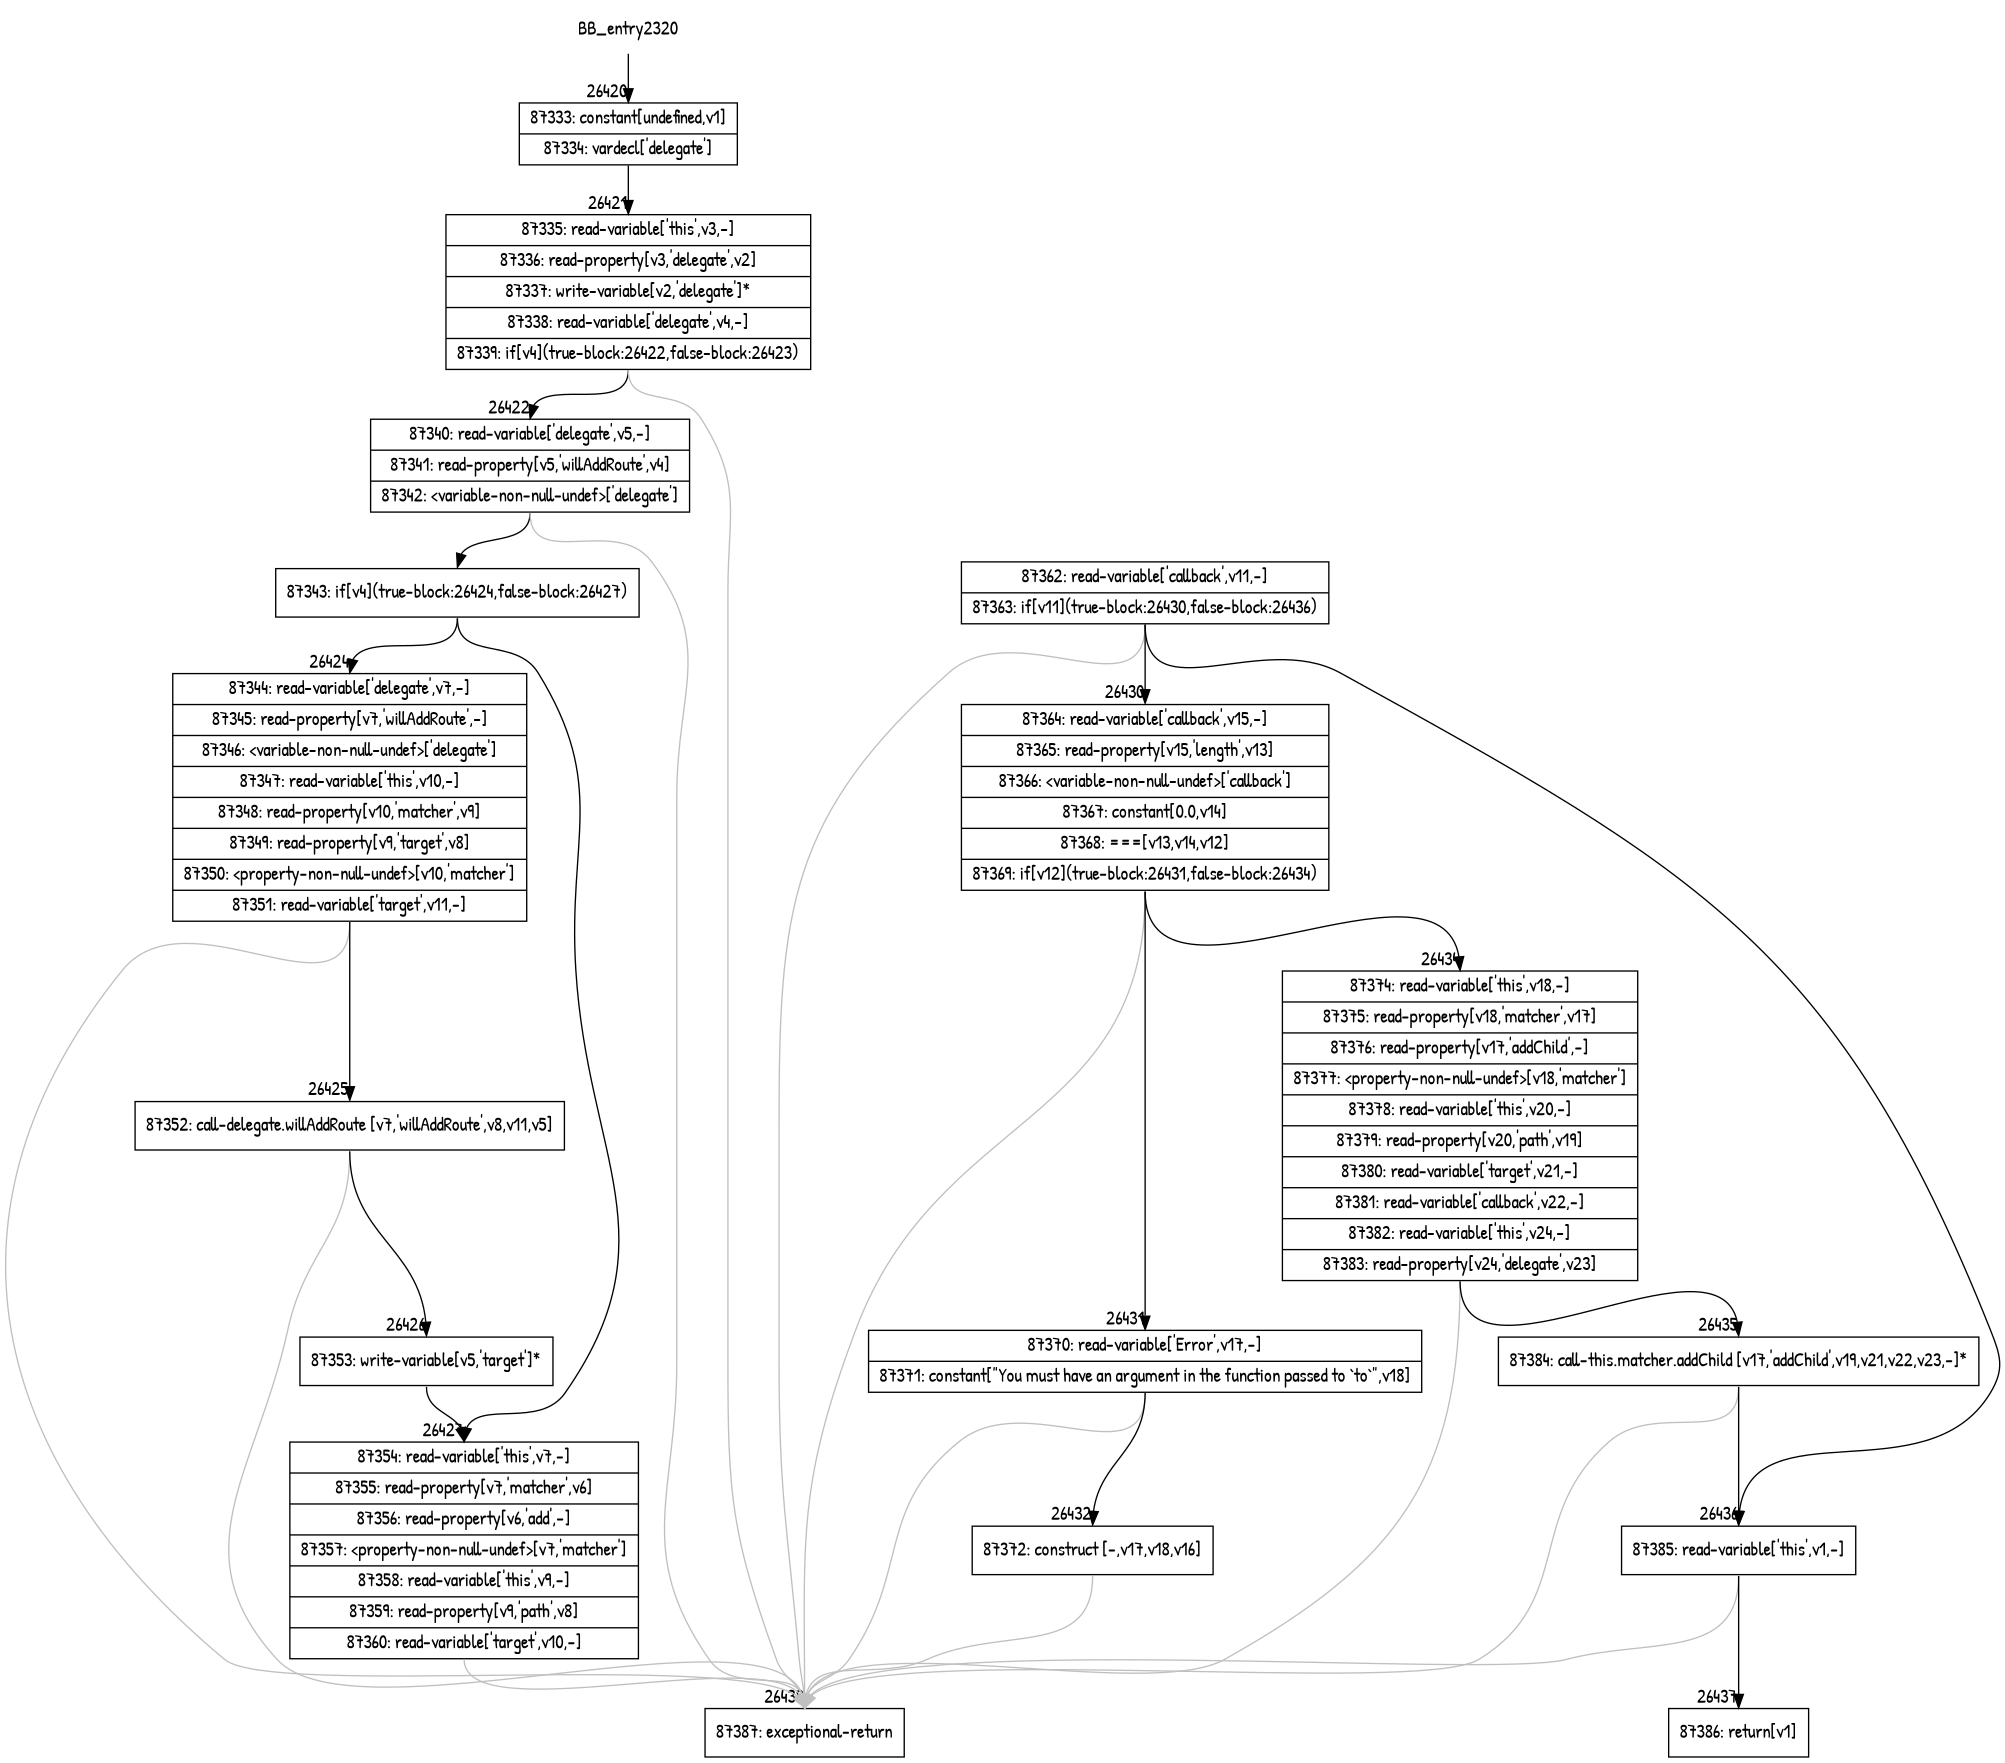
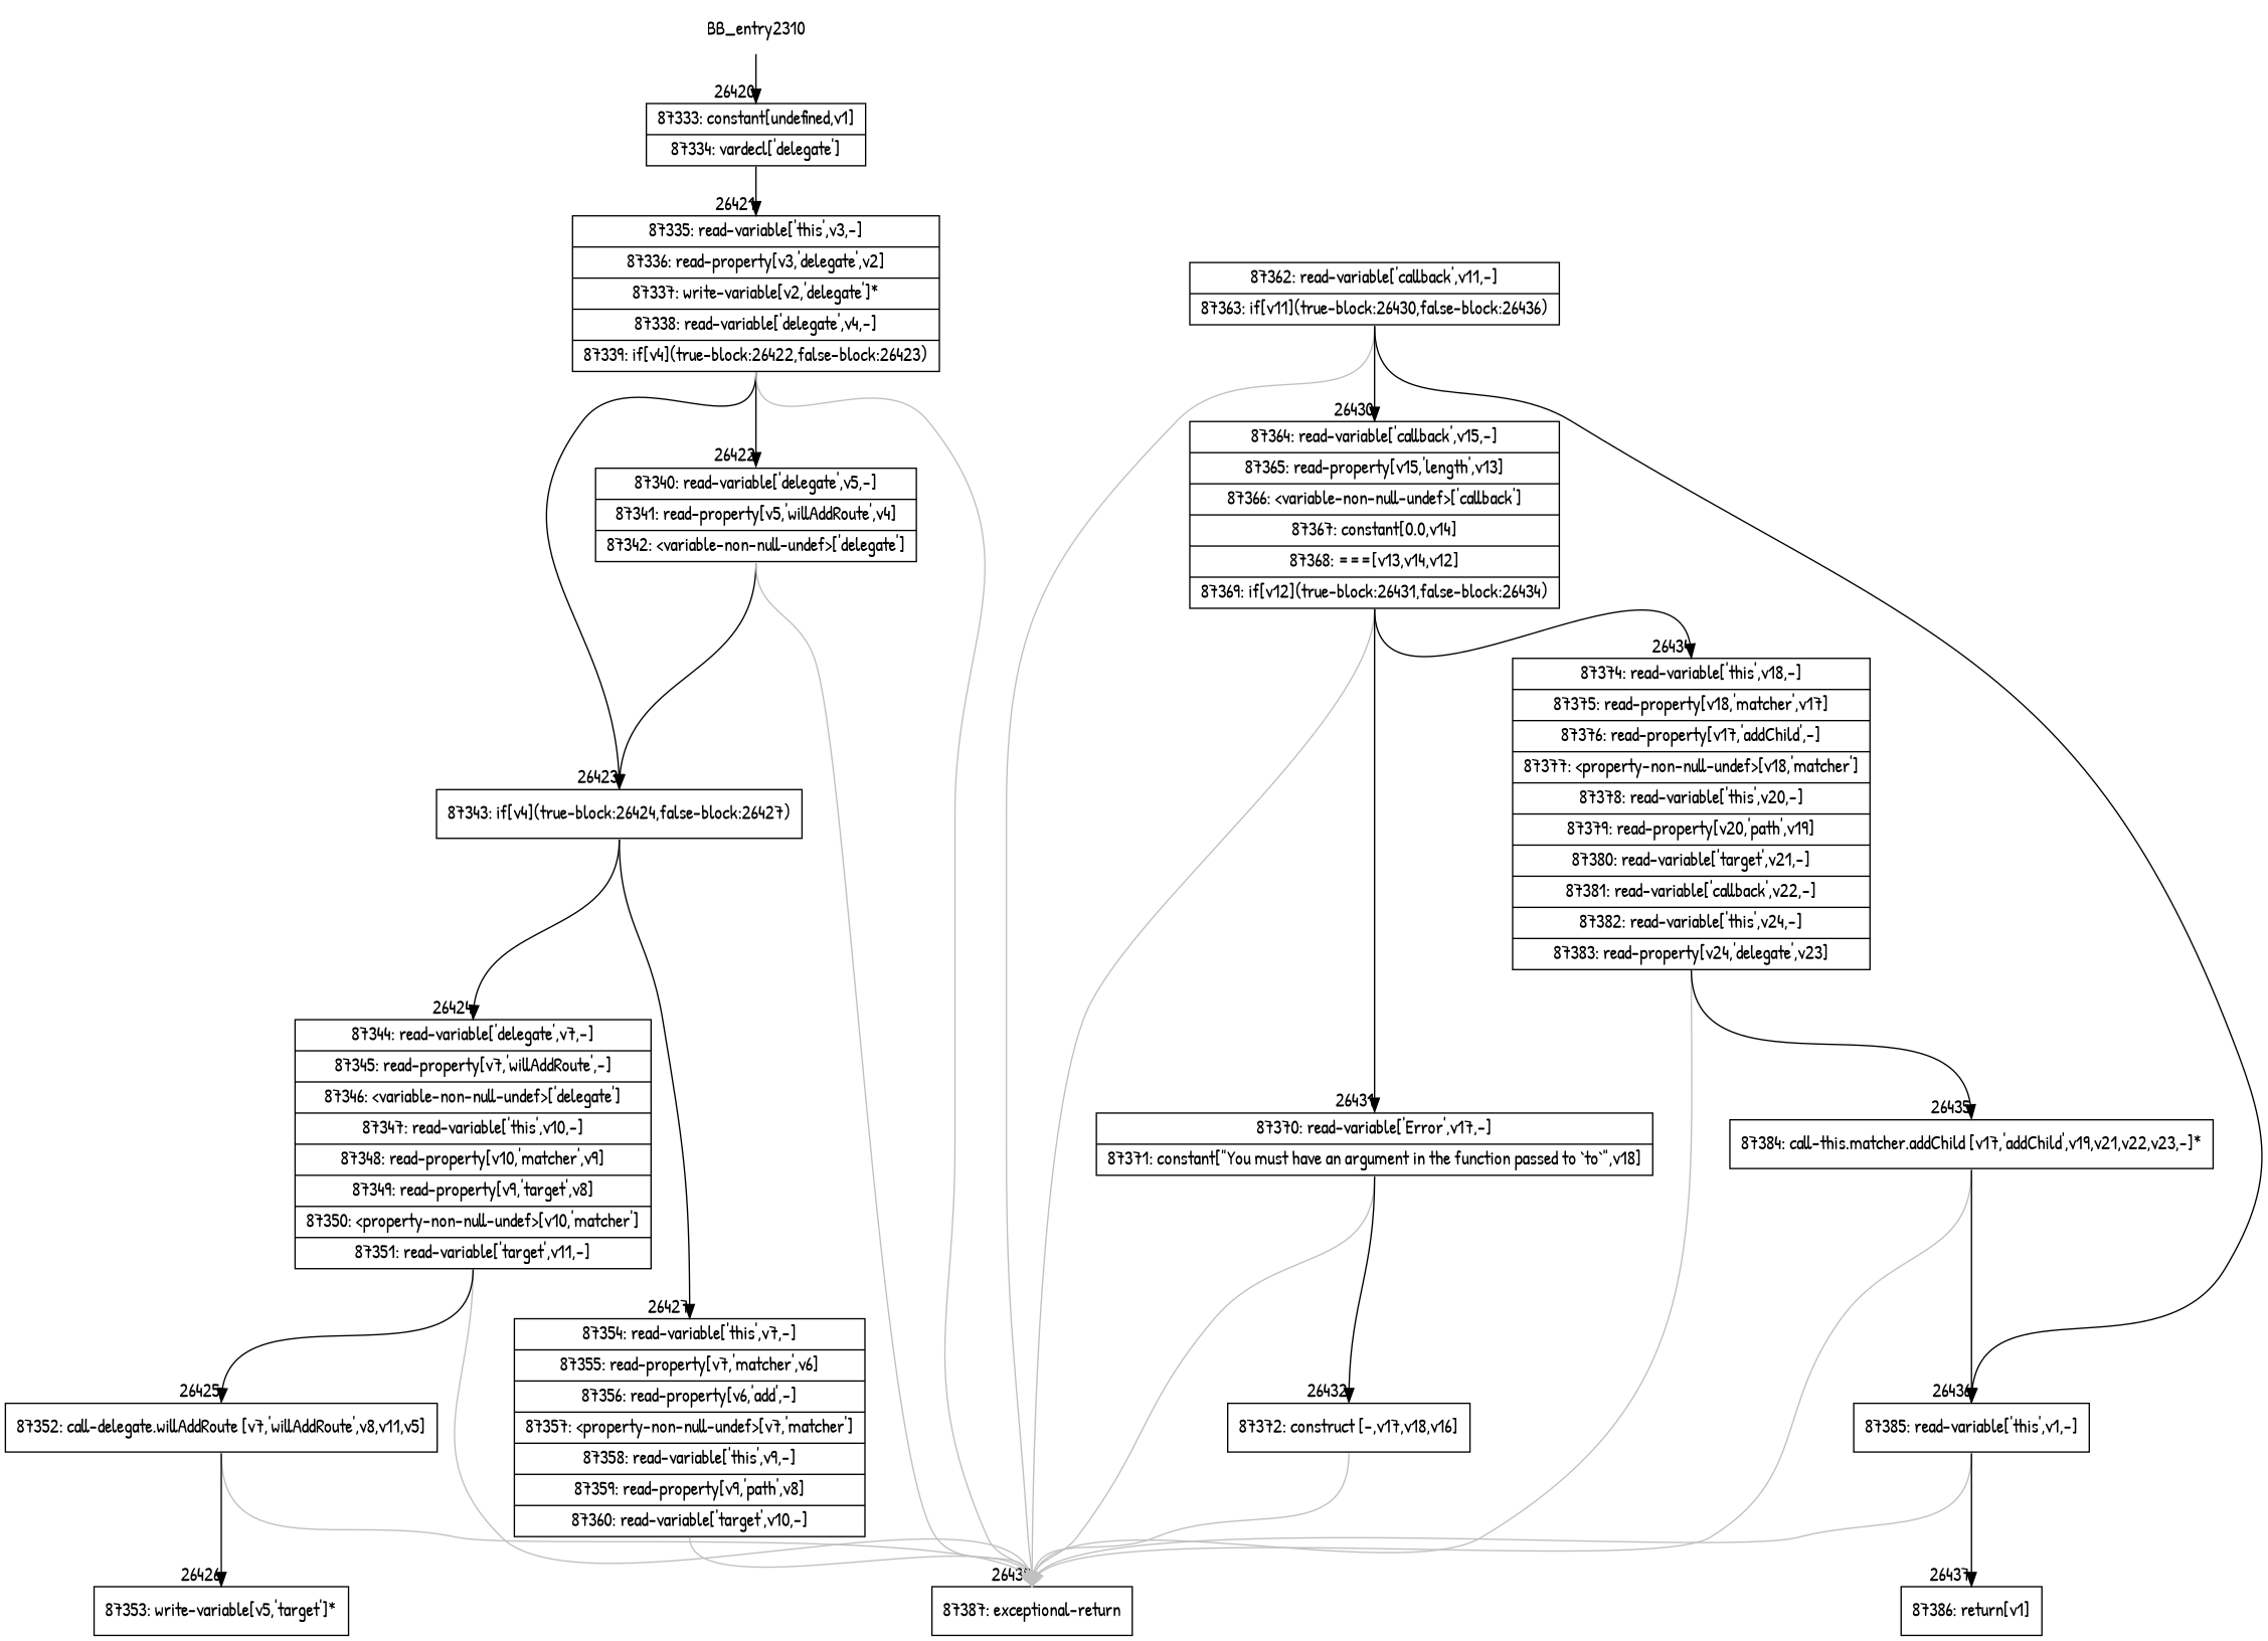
  digraph {
    fontname="Patrick Hand"
    rankdir=TD
    node [fontname="Patrick Hand" shape=record]
    edge [fontname="Patrick Hand" headport=n tailport=s]
-   BB_entry2310 [shape=none label=BB_entry2320]
+   BB_entry2310 [shape=none]
    n2 [label="{87333: constant[undefined,v1]|87334: vardecl['delegate']}"]
    n3 [label="{87335: read-variable['this',v3,-]|87336: read-property[v3,'delegate',v2]|87337: write-variable[v2,'delegate']*|87338: read-variable['delegate',v4,-]|87339: if[v4](true-block:26422,false-block:26423)}"]
    n4 [label="{87343: if[v4](true-block:26424,false-block:26427)}"]
    n5 [label="{87340: read-variable['delegate',v5,-]|87341: read-property[v5,'willAddRoute',v4]|87342: \<variable-non-null-undef\>['delegate']}"]
    n6 [label="{87387: exceptional-return}"]
    n7 [label="{87344: read-variable['delegate',v7,-]|87345: read-property[v7,'willAddRoute',-]|87346: \<variable-non-null-undef\>['delegate']|87347: read-variable['this',v10,-]|87348: read-property[v10,'matcher',v9]|87349: read-property[v9,'target',v8]|87350: \<property-non-null-undef\>[v10,'matcher']|87351: read-variable['target',v11,-]}"]
    n8 [label="{87354: read-variable['this',v7,-]|87355: read-property[v7,'matcher',v6]|87356: read-property[v6,'add',-]|87357: \<property-non-null-undef\>[v7,'matcher']|87358: read-variable['this',v9,-]|87359: read-property[v9,'path',v8]|87360: read-variable['target',v10,-]}"]
    n9 [label="{87352: call-delegate.willAddRoute [v7,'willAddRoute',v8,v11,v5]}"]
    n10 [label="{87353: write-variable[v5,'target']*}"]
    n11 [label="{87362: read-variable['callback',v11,-]|87363: if[v11](true-block:26430,false-block:26436)}"]
    n12 [label="{87364: read-variable['callback',v15,-]|87365: read-property[v15,'length',v13]|87366: \<variable-non-null-undef\>['callback']|87367: constant[0.0,v14]|87368: ===[v13,v14,v12]|87369: if[v12](true-block:26431,false-block:26434)}"]
    n13 [label="{87385: read-variable['this',v1,-]}"]
    n14 [label="{87370: read-variable['Error',v17,-]|87371: constant[\"You must have an argument in the function passed to `to`\",v18]}"]
    n15 [label="{87374: read-variable['this',v18,-]|87375: read-property[v18,'matcher',v17]|87376: read-property[v17,'addChild',-]|87377: \<property-non-null-undef\>[v18,'matcher']|87378: read-variable['this',v20,-]|87379: read-property[v20,'path',v19]|87380: read-variable['target',v21,-]|87381: read-variable['callback',v22,-]|87382: read-variable['this',v24,-]|87383: read-property[v24,'delegate',v23]}"]
    n16 [label="{87386: return[v1]}"]
    n17 [label="{87372: construct [-,v17,v18,v16]}"]
    n18 [label="{87384: call-this.matcher.addChild [v17,'addChild',v19,v21,v22,v23,-]*}"]
    BB_entry2310 -> n2 [headlabel="    26420"]
    n2 -> n3 [headlabel="      26421"]
+   n3 -> n4 [headlabel="      26423"]
    n3 -> n5 [headlabel="      26422"]
    n3 -> n6 [color=gray headlabel="      26438"]
    n4 -> n7 [headlabel="      26424"]
    n4 -> n8 [headlabel="      26427"]
    n5 -> n4
    n5 -> n6 [color=gray]
    n7 -> n6 [color=gray]
    n7 -> n9 [headlabel="      26425"]
    n8 -> n6 [color=gray]
    n9 -> n6 [color=gray]
    n9 -> n10 [headlabel="      26426"]
-   n10 -> n8
    n11 -> n6 [color=gray]
    n11 -> n12 [headlabel="      26430"]
    n11 -> n13 [headlabel="      26436"]
    n12 -> n6 [color=gray]
    n12 -> n14 [headlabel="      26431"]
    n12 -> n15 [headlabel="      26434"]
    n13 -> n6 [color=gray]
    n13 -> n16 [headlabel="      26437"]
    n14 -> n6 [color=gray]
    n14 -> n17 [headlabel="      26432"]
    n15 -> n6 [color=gray]
    n15 -> n18 [headlabel="      26435"]
    n17 -> n6 [color=gray]
    n18 -> n6 [color=gray]
    n18 -> n13
  }
